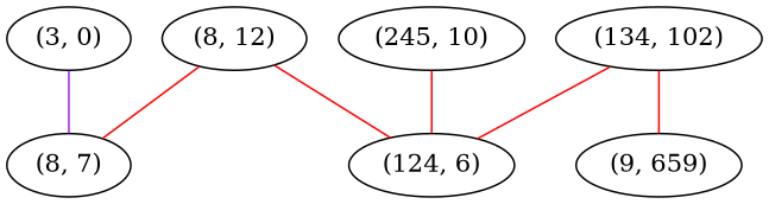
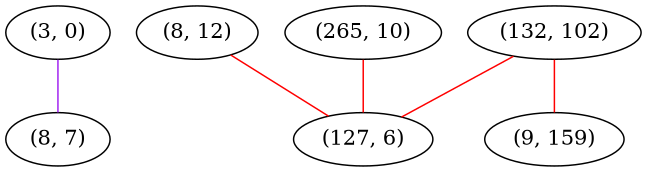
  graph {
    edge [color=red weight=1]
    n1 [label="(3, 0)"]
    n2 [label="(8, 7)"]
-   "(132, 102)" [label="(134, 102)"]
-   "(124, 6)"
-   "(9, 159)" [label="(9, 659)"]
+   "(132, 102)"
+   "(124, 6)" [label="(127, 6)"]
+   "(9, 159)"
    "(8, 12)"
-   "(265, 10)" [label="(245, 10)"]
+   "(265, 10)"
    n1 -- n2 [color=purple weight=4]
    "(132, 102)" -- "(124, 6)"
    "(132, 102)" -- "(9, 159)"
-   "(8, 12)" -- n2
    "(8, 12)" -- "(124, 6)"
    "(265, 10)" -- "(124, 6)"
  }
